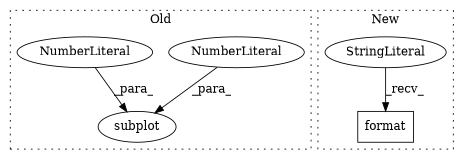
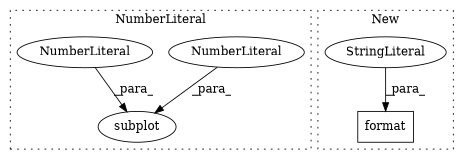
  digraph {
    node [a=32 l=1 shape=ellipse]
    n1 [l="8,1" label=subplot s="38610,38621"]
    n2 [a=34 label=NumberLiteral s=38620]
    n3 [a=34 label=NumberLiteral s=38618]
    n4 [l="7,1" label=format s="38793,38817" shape=box]
    n5 [a=45 l=23 label=StringLiteral s=38769]
    subgraph cluster_1 {
-     label=Old
+     label=NumberLiteral
      style=dotted
      n1
      n2
      n3
    }
    subgraph cluster_2 {
      label=New
      style=dotted
      n4
      n5
    }
    n2 -> n1 [label=_para_]
    n3 -> n1 [label=_para_]
-   n5 -> n4 [label=_recv_]
+   n5 -> n4 [label=_para_]
  }
